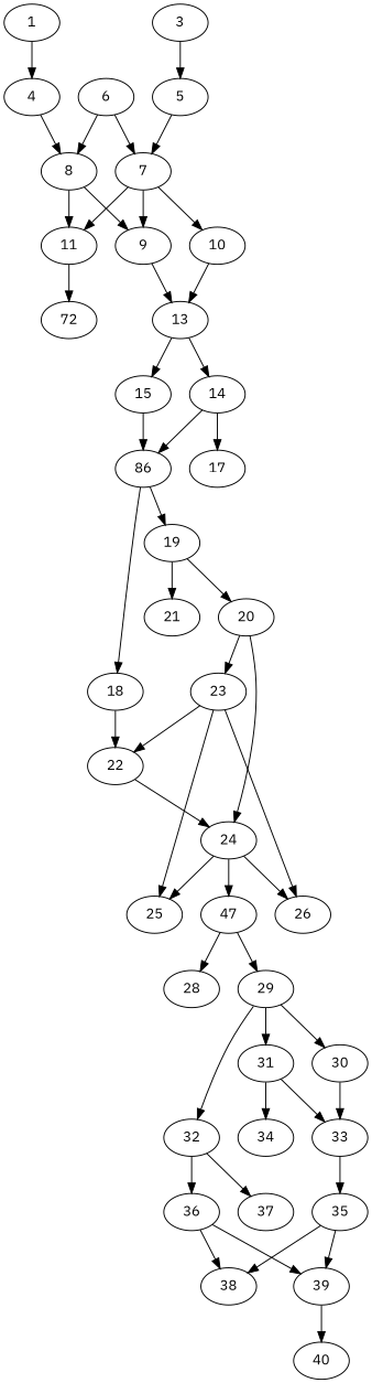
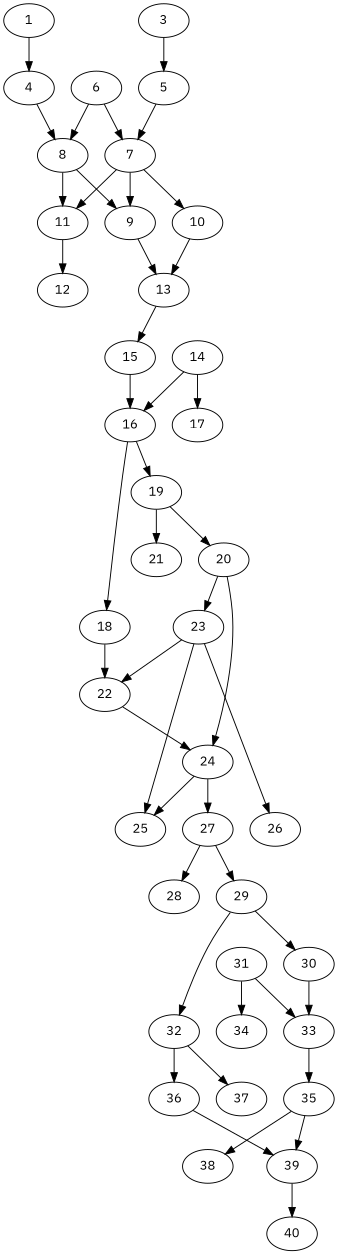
  digraph {
    fontname="IBM Plex Sans"
    node [alpha=0.13 fontname="IBM Plex Sans"]
    edge [fontname="IBM Plex Sans"]
    1 [alpha=0.00 expect_size=48433152]
    4 [alpha=0.16 expect_size=13154304]
    8 [alpha=0.06 expect_size=22878208]
    9 [alpha=0.16 expect_size=19387392]
    11 [expect_size=31870976]
    5 [alpha=0.15 expect_size=46982144]
    7 [alpha=0.18 expect_size=48010240]
    6 [alpha=0.10 expect_size=44254208]
    10 [alpha=0.01 expect_size=49775616]
    3 [alpha=0.10 expect_size=11564032]
    13 [alpha=0.08 expect_size=12608512]
-   12 [alpha=0.03 expect_size=32136192 label=72]
+   12 [alpha=0.03 expect_size=32136192]
    14 [alpha=0.03 expect_size=37161984]
    15 [alpha=0.10 expect_size=26561536]
-   16 [alpha=0.03 expect_size=15852544 label=86]
+   16 [alpha=0.03 expect_size=15852544]
    17 [alpha=0.18 expect_size=40059904]
    18 [alpha=0.11 expect_size=35653632]
    19 [expect_size=50814976]
    22 [alpha=0.06 expect_size=27495424]
    20 [alpha=0.08 expect_size=40996864]
    21 [alpha=0.01 expect_size=44269568]
    24 [alpha=0.05 expect_size=5470208]
    23 [alpha=0.14 expect_size=34664448]
    25 [expect_size=12030976]
    26 [alpha=0.19 expect_size=34983936]
-   27 [alpha=0.02 expect_size=42093568 label=47]
+   27 [alpha=0.02 expect_size=42093568]
    28 [expect_size=36423680]
    29 [alpha=0.10 expect_size=14644224]
    30 [alpha=0.06 expect_size=46046208]
    31 [expect_size=17432576]
    32 [alpha=0.11 expect_size=19180544]
    33 [expect_size=32873472]
    34 [alpha=0.08 expect_size=17647616]
    36 [alpha=0.01 expect_size=13099008]
    37 [alpha=0.04 expect_size=10157056]
    35 [alpha=0.12 expect_size=28599296]
    38 [alpha=0.01 expect_size=15354880]
    39 [alpha=0.16 expect_size=46328832]
    40 [alpha=0.07 expect_size=22852608]
    1 -> 4
    4 -> 8
    8 -> 9
    8 -> 11
    9 -> 13
    11 -> 12
    5 -> 7
    7 -> 9
    7 -> 11
    7 -> 10
    6 -> 8
    6 -> 7
    10 -> 13
    3 -> 5
-   13 -> 14
    13 -> 15
    14 -> 16
    14 -> 17
    15 -> 16
    16 -> 18
    16 -> 19
    18 -> 22
    19 -> 20
    19 -> 21
    22 -> 24
    20 -> 24
    20 -> 23
    24 -> 25
-   24 -> 26
    24 -> 27
    23 -> 22
    23 -> 25
    23 -> 26
    27 -> 28
    27 -> 29
    29 -> 30
-   29 -> 31
    29 -> 32
    30 -> 33
    31 -> 33
    31 -> 34
    32 -> 36
    32 -> 37
    33 -> 35
-   36 -> 38
    36 -> 39
    35 -> 38
    35 -> 39
    39 -> 40
  }
